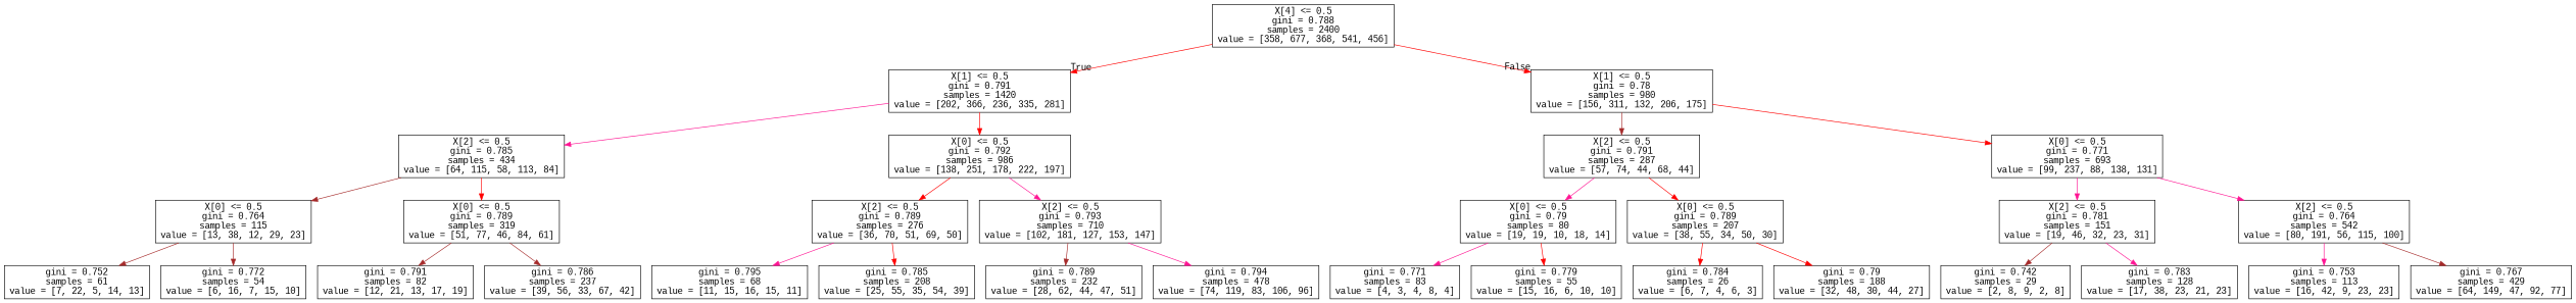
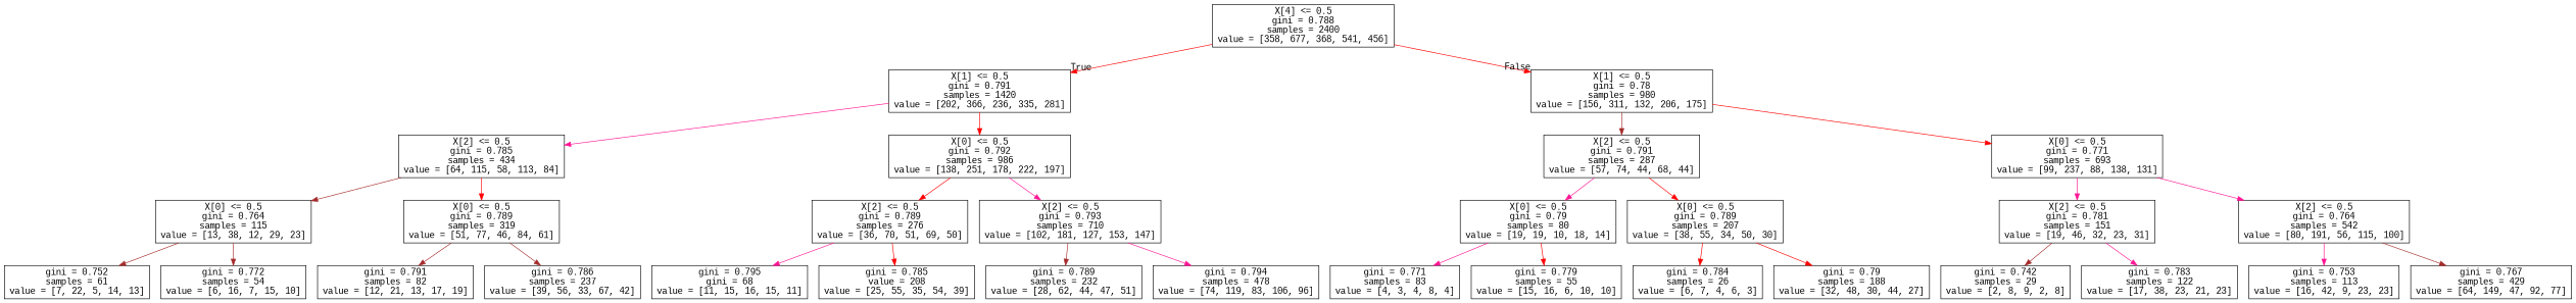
  digraph {
    fontname="Liberation Mono"
    node [fontname="Liberation Mono" shape=box]
    edge [color=red fontname="Liberation Mono"]
    n1 [label="X[4] <= 0.5\ngini = 0.788\nsamples = 2400\nvalue = [358, 677, 368, 541, 456]"]
    n2 [label="X[1] <= 0.5\ngini = 0.791\nsamples = 1420\nvalue = [202, 366, 236, 335, 281]"]
    n3 [label="X[1] <= 0.5\ngini = 0.78\nsamples = 980\nvalue = [156, 311, 132, 206, 175]"]
    n4 [label="X[2] <= 0.5\ngini = 0.785\nsamples = 434\nvalue = [64, 115, 58, 113, 84]"]
    n5 [label="X[0] <= 0.5\ngini = 0.792\nsamples = 986\nvalue = [138, 251, 178, 222, 197]"]
    n6 [label="X[2] <= 0.5\ngini = 0.791\nsamples = 287\nvalue = [57, 74, 44, 68, 44]"]
    n7 [label="X[0] <= 0.5\ngini = 0.771\nsamples = 693\nvalue = [99, 237, 88, 138, 131]"]
    n8 [label="X[0] <= 0.5\ngini = 0.764\nsamples = 115\nvalue = [13, 38, 12, 29, 23]"]
    n9 [label="X[0] <= 0.5\ngini = 0.789\nsamples = 319\nvalue = [51, 77, 46, 84, 61]"]
    n10 [label="X[2] <= 0.5\ngini = 0.789\nsamples = 276\nvalue = [36, 70, 51, 69, 50]"]
    n11 [label="X[2] <= 0.5\ngini = 0.793\nsamples = 710\nvalue = [102, 181, 127, 153, 147]"]
    n12 [label="gini = 0.752\nsamples = 61\nvalue = [7, 22, 5, 14, 13]"]
    n13 [label="gini = 0.772\nsamples = 54\nvalue = [6, 16, 7, 15, 10]"]
    n14 [label="gini = 0.791\nsamples = 82\nvalue = [12, 21, 13, 17, 19]"]
    n15 [label="gini = 0.786\nsamples = 237\nvalue = [39, 56, 33, 67, 42]"]
-   n16 [label="gini = 0.795\nsamples = 68\nvalue = [11, 15, 16, 15, 11]"]
-   n17 [label="gini = 0.785\nsamples = 208\nvalue = [25, 55, 35, 54, 39]"]
+   n16 [label="gini = 0.795\ngini = 68\nvalue = [11, 15, 16, 15, 11]"]
+   n17 [label="gini = 0.785\nvalue = 208\nvalue = [25, 55, 35, 54, 39]"]
    n18 [label="gini = 0.789\nsamples = 232\nvalue = [28, 62, 44, 47, 51]"]
    n19 [label="gini = 0.794\nsamples = 478\nvalue = [74, 119, 83, 106, 96]"]
    n20 [label="X[0] <= 0.5\ngini = 0.79\nsamples = 80\nvalue = [19, 19, 10, 18, 14]"]
    n21 [label="X[0] <= 0.5\ngini = 0.789\nsamples = 207\nvalue = [38, 55, 34, 50, 30]"]
    n22 [label="X[2] <= 0.5\ngini = 0.781\nsamples = 151\nvalue = [19, 46, 32, 23, 31]"]
    n23 [label="X[2] <= 0.5\ngini = 0.764\nsamples = 542\nvalue = [80, 191, 56, 115, 100]"]
    n24 [label="gini = 0.771\nsamples = 83\nvalue = [4, 3, 4, 8, 4]"]
    n25 [label="gini = 0.779\nsamples = 55\nvalue = [15, 16, 6, 10, 10]"]
    n26 [label="gini = 0.784\nsamples = 26\nvalue = [6, 7, 4, 6, 3]"]
    n27 [label="gini = 0.79\nsamples = 188\nvalue = [32, 48, 30, 44, 27]"]
    n28 [label="gini = 0.742\nsamples = 29\nvalue = [2, 8, 9, 2, 8]"]
-   n29 [label="gini = 0.783\nsamples = 128\nvalue = [17, 38, 23, 21, 23]"]
+   n29 [label="gini = 0.783\nsamples = 122\nvalue = [17, 38, 23, 21, 23]"]
    n30 [label="gini = 0.753\nsamples = 113\nvalue = [16, 42, 9, 23, 23]"]
    n31 [label="gini = 0.767\nsamples = 429\nvalue = [64, 149, 47, 92, 77]"]
    n1 -> n2 [headlabel=True labelangle=45 labeldistance=2.5]
    n1 -> n3 [headlabel=False labelangle=-45 labeldistance=2.5]
    n2 -> n4 [color=deeppink]
    n2 -> n5
    n3 -> n6 [color=brown]
    n3 -> n7
    n4 -> n8 [color=brown]
    n4 -> n9
    n5 -> n10
    n5 -> n11 [color=deeppink]
    n6 -> n20 [color=deeppink]
    n6 -> n21
    n7 -> n22 [color=deeppink]
    n7 -> n23 [color=deeppink]
    n8 -> n12 [color=brown]
    n8 -> n13 [color=brown]
    n9 -> n14 [color=brown]
    n9 -> n15 [color=brown]
    n10 -> n16 [color=deeppink]
    n10 -> n17
    n11 -> n18 [color=brown]
    n11 -> n19 [color=deeppink]
    n20 -> n24 [color=deeppink]
    n20 -> n25
    n21 -> n26
    n21 -> n27
    n22 -> n28 [color=brown]
    n22 -> n29 [color=deeppink]
    n23 -> n30 [color=deeppink]
    n23 -> n31 [color=brown]
  }
